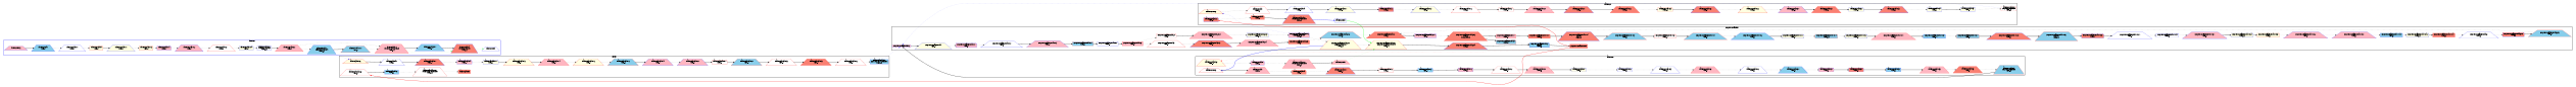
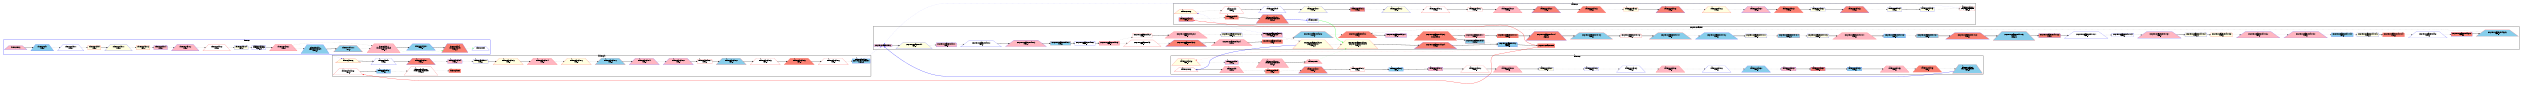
  digraph {
    fontsize=10
    rankdir=LR
    node [color=blue fillcolor=lightpink fontsize=10 shape=trapezium style=filled]
    edge [style=bold]
    n1 [fillcolor=skyblue label="\"_thrFunc0___bb\"\nWCET=4" width=0.01]
    n2 [fillcolor=white label="\"_thrFunc0___bb__7\"\nWCET=4" width=0.01]
    n3 [color=red fillcolor=lightyellow label="\"_thrFunc0___bb__9\"\nWCET=4" shape=note width=0.01]
    n4 [fillcolor=lightyellow label="\"_thrFunc0___bb__11\"\nWCET=4" width=0.01]
    n5 [color=red fillcolor=lightyellow label="\"_thrFunc0___bb__13\"\nWCET=4" shape=note width=0.01]
    n6 [label="\"_thrFunc0___bb__14\"\nWCET=4" shape=note width=0.01]
    n7 [label="\"_thrFunc0___bb__16\"\nWCET=4" width=0.01]
    n8 [color=red fillcolor=white label="\"_thrFunc0___bb__18\"\nWCET=6" width=0.01]
    n9 [fillcolor=lightyellow label="\"_thrFunc0___bb__19\"\nWCET=4" shape=note width=0.01]
    n10 [fillcolor=white label="_thrFunc0___bb__20\n(_thrFunc0_)mysingle\nWCET=13" shape=note width=0.01]
    n11 [color=red label="\"_thrFunc0___bb__22\"\nWCET=5" width=0.01]
    n12 [fillcolor=skyblue label="_thrFunc0___bb11\nCREATE _taskFunc39_\nWCET=13" width=0.01]
    n13 [color=red fillcolor=skyblue label="\"_thrFunc0___bb11__1\"\nWCET=0" width=0.01]
    n14 [color=red label="_thrFunc0___bb13\n(_thrFunc0_)leaving_single\nWCET=13" width=0.01]
    n15 [fillcolor=skyblue label="\"_thrFunc0___bb13__1\"\nWCET=0" width=0.01]
    n16 [fillcolor=salmon label="_thrFunc0___bb14\n(_thrFunc0_)taskwait\nWCET=13" width=0.01]
    n17 [height=0.01 label=_thrFunc0__entry width=0.01]
    n18 [fillcolor=white label=_thrFunc0__exit width=0.01]
    n19 [fillcolor=white label="\"_taskFunc39___bb\"\nWCET=4" width=0.01]
    n20 [fillcolor=salmon label="\"_taskFunc39___bb__7\"\nWCET=4" width=0.01]
    n21 [label="\"_taskFunc39___bb__9\"\nWCET=4" shape=note width=0.01]
    n22 [fillcolor=lightyellow label="\"_taskFunc39___bb__11\"\nWCET=4" shape=note width=0.01]
    n23 [color=red fillcolor=lightyellow label="\"_taskFunc39___bb__13\"\nWCET=4" width=0.01]
    n24 [color=red label="\"_taskFunc39___bb__14\"\nWCET=4" width=0.01]
    n25 [color=red fillcolor=lightyellow label="\"_taskFunc39___bb__16\"\nWCET=4" width=0.01]
    n26 [color=red fillcolor=skyblue label="\"_taskFunc39___bb__18\"\nWCET=6" width=0.01]
    n27 [label="\"_taskFunc39___bb__19\"\nWCET=4" width=0.01]
    n28 [label="\"_taskFunc39___bb__20\"\nWCET=4" width=0.01]
    n29 [color=red fillcolor=white label="\"_taskFunc39___bb__21\"\nWCET=4" shape=note width=0.01]
    n30 [color=red fillcolor=skyblue label="\"_taskFunc39___bb__22\"\nWCET=4" width=0.01]
    n31 [color=red fillcolor=white label="\"_taskFunc39___bb__23\"\nWCET=4" width=0.01]
    n32 [color=red fillcolor=salmon label="\"_taskFunc39___bb__25\"\nWCET=4" width=0.01]
    n33 [color=red fillcolor=white label="\"_taskFunc39___bb__26\"\nWCET=4" width=0.01]
    n34 [fillcolor=skyblue label="_taskFunc39___bb__27\nCALL compute_w_coefficients\nWCET=25" shape=note width=0.01]
    n35 [color=red fillcolor=white label="\"_taskFunc39___bb__28\"\nWCET=0" width=0.01]
    n36 [fillcolor=skyblue label="\"_taskFunc39___bb16\"\nWCET=4" shape=note width=0.01]
    n37 [color=red fillcolor=white label="_taskFunc39___bb16__2\n(_taskFunc39_)taskenv_free\nWCET=13" width=0.01]
    n38 [color=red fillcolor=lightyellow height=0.01 label=_taskFunc39__entry width=0.01]
    n39 [color=red fillcolor=salmon label=_taskFunc39__exit shape=note width=0.01]
    n40 [fillcolor=lightyellow label="\"compute_w_coefficients__bb\"\nWCET=4" width=0.01]
    n41 [label="\"compute_w_coefficients__bb__11\"\nWCET=4" shape=note width=0.01]
    n42 [fillcolor=white label="\"compute_w_coefficients__bb__13\"\nWCET=4" width=0.01]
    n43 [label="\"compute_w_coefficients__bb__15\"\nWCET=4" width=0.01]
    n44 [color=red fillcolor=skyblue label="\"compute_w_coefficients__bb__21\"\nWCET=4" shape=note width=0.01]
    n45 [fillcolor=white label="\"compute_w_coefficients__bb__22\"\nWCET=4" shape=note width=0.01]
    n46 [color=red label="\"compute_w_coefficients__bb__25\"\nWCET=7" shape=note width=0.01]
    n47 [color=red fillcolor=white label="\"compute_w_coefficients__bb8\"\nWCET=4" width=0.01]
    n48 [fillcolor=salmon label="\"compute_w_coefficients__bb8__3\"\nWCET=4" width=0.01]
    n49 [color=red label="\"compute_w_coefficients__bb8__4\"\nWCET=4" width=0.01]
    n50 [color=red fillcolor=salmon label="\"compute_w_coefficients__bb8__5\"\nWCET=4" shape=note width=0.01]
    n51 [color=red fillcolor=skyblue label="\"compute_w_coefficients__bb8__6\"\nWCET=0" width=0.01]
    n52 [color=red fillcolor=salmon label="\"compute_w_coefficients__bb13\"\nWCET=4" width=0.01]
    n53 [label="\"compute_w_coefficients__bb13__1\"\nWCET=4" shape=note width=0.01]
    n54 [color=red fillcolor=salmon label="\"compute_w_coefficients__bb13__3\"\nWCET=5\nbound=1500000" width=0.01]
    n55 [color=red label="\"compute_w_coefficients__bb17\"\nWCET=4" shape=note width=0.01]
    n56 [color=red fillcolor=salmon label="\"compute_w_coefficients__bb17__1\"\nWCET=4" shape=note width=0.01]
    n57 [fillcolor=salmon label="compute_w_coefficients__bb17__4\nCALL cos\nWCET=13" width=0.01]
    n58 [color=red fillcolor=skyblue label="\"compute_w_coefficients__bb17__5\"\nWCET=4" width=0.01]
    n59 [color=red fillcolor=white label="\"compute_w_coefficients__bb17__6\"\nWCET=4" shape=note width=0.01]
    n60 [color=red fillcolor=skyblue label="\"compute_w_coefficients__bb17__7\"\nWCET=4" width=0.01]
    n61 [fillcolor=skyblue label="\"compute_w_coefficients__bb17__8\"\nWCET=4" width=0.01]
    n62 [fillcolor=lightyellow label="\"compute_w_coefficients__bb17__11\"\nWCET=4" shape=note width=0.01]
    n63 [color=red fillcolor=skyblue label="\"compute_w_coefficients__bb17__14\"\nWCET=13" shape=note width=0.01]
    n64 [fillcolor=lightyellow label="\"compute_w_coefficients__bb17__15\"\nWCET=4" shape=note width=0.01]
    n65 [color=red label="\"compute_w_coefficients__bb17__17\"\nWCET=4" width=0.01]
    n66 [fillcolor=skyblue label="\"compute_w_coefficients__bb17__20\"\nWCET=11" shape=note width=0.01]
    n67 [color=red fillcolor=skyblue label="\"compute_w_coefficients__bb17__21\"\nWCET=4" shape=note width=0.01]
    n68 [fillcolor=salmon label="\"compute_w_coefficients__bb17__22\"\nWCET=4" width=0.01]
    n69 [color=red fillcolor=skyblue label="compute_w_coefficients__bb17__25\nCALL sin\nWCET=13" width=0.01]
    n70 [fillcolor=salmon label="\"compute_w_coefficients__bb17__26\"\nWCET=4" shape=note width=0.01]
    n71 [fillcolor=white label="\"compute_w_coefficients__bb17__27\"\nWCET=4" width=0.01]
    n72 [fillcolor=white label="\"compute_w_coefficients__bb17__29\"\nWCET=4" shape=note width=0.01]
    n73 [label="\"compute_w_coefficients__bb17__31\"\nWCET=4" width=0.01]
    n74 [fillcolor=lightyellow label="\"compute_w_coefficients__bb17__34\"\nWCET=13" shape=note width=0.01]
    n75 [color=red fillcolor=lightyellow label="\"compute_w_coefficients__bb17__35\"\nWCET=4" shape=note width=0.01]
    n76 [label="\"compute_w_coefficients__bb17__36\"\nWCET=4" width=0.01]
    n77 [label="\"compute_w_coefficients__bb17__37\"\nWCET=4" width=0.01]
    n78 [fillcolor=skyblue label="\"compute_w_coefficients__bb17__40\"\nWCET=4" shape=note width=0.01]
    n79 [fillcolor=lightyellow label="\"compute_w_coefficients__bb17__43\"\nWCET=15" shape=note width=0.01]
    n80 [color=red fillcolor=salmon label="\"compute_w_coefficients__bb17__44\"\nWCET=0" shape=note width=0.01]
    n81 [fillcolor=white label="\"compute_w_coefficients__bb56\"\nWCET=4" width=0.01]
    n82 [fillcolor=salmon label="\"compute_w_coefficients__bb56__2\"\nWCET=6" shape=note width=0.01]
    n83 [color=red fillcolor=skyblue label="\"compute_w_coefficients__bb56__3\"\nWCET=0" width=0.01]
    n84 [color=red fillcolor=skyblue label="\"compute_w_coefficients__bb59\"\nWCET=0" shape=note width=0.01]
    n85 [color=red fillcolor=white label="\"compute_w_coefficients__bb60\"\nWCET=4" shape=note width=0.01]
    n86 [color=red label="\"compute_w_coefficients__bb60__2\"\nWCET=4" width=0.01]
    n87 [fillcolor=lightyellow label="\"compute_w_coefficients__bb60__5\"\nWCET=18" shape=note width=0.01]
    n88 [label="compute_w_coefficients__bb60__6\nCREATE _taskFunc0_\nWCET=13" shape=note width=0.01]
    n89 [color=red fillcolor=lightyellow label="compute_w_coefficients__bb60__7\nCREATE _taskFunc1_\nWCET=13" width=0.01]
    n90 [color=red fillcolor=lightyellow label="compute_w_coefficients__bb60__8\n(compute_w_coefficients)taskwait\nWCET=13" width=0.01]
    n91 [fillcolor=salmon label="\"compute_w_coefficients__bb60__9\"\nWCET=0" width=0.01]
    n92 [fillcolor=skyblue label="\"compute_w_coefficients__bb67\"\nRETURN\nWCET=0" shape=note width=0.01]
    n93 [height=0.01 label=compute_w_coefficients_entry shape=note width=0.01]
    n94 [color=red fillcolor=salmon label=compute_w_coefficients_exit shape=note width=0.01]
    n95 [color=red fillcolor=white label="\"_taskFunc0___bb\"\nWCET=4" width=0.01]
    n96 [fillcolor=white label="\"_taskFunc0___bb__9\"\nWCET=4" width=0.01]
    n97 [fillcolor=lightyellow label="\"_taskFunc0___bb__11\"\nWCET=4" width=0.01]
    n98 [fillcolor=salmon label="\"_taskFunc0___bb__13\"\nWCET=4" shape=note width=0.01]
    n99 [fillcolor=lightyellow label="\"_taskFunc0___bb__15\"\nWCET=4" width=0.01]
    n100 [color=red fillcolor=white label="\"_taskFunc0___bb__16\"\nWCET=4" width=0.01]
    n101 [color=red fillcolor=white label="\"_taskFunc0___bb__18\"\nWCET=4" shape=note width=0.01]
    n102 [color=red label="\"_taskFunc0___bb__20\"\nWCET=6" width=0.01]
    n103 [fillcolor=salmon label="\"_taskFunc0___bb__21\"\nWCET=4" width=0.01]
    n104 [color=red fillcolor=salmon label="\"_taskFunc0___bb__23\"\nWCET=4" width=0.01]
    n105 [color=red fillcolor=lightyellow label="\"_taskFunc0___bb__25\"\nWCET=6" shape=note width=0.01]
    n106 [fillcolor=salmon label="\"_taskFunc0___bb__26\"\nWCET=4" width=0.01]
    n107 [color=red fillcolor=lightyellow label="\"_taskFunc0___bb__28\"\nWCET=4" width=0.01]
    n108 [label="\"_taskFunc0___bb__30\"\nWCET=6" width=0.01]
    n109 [color=red fillcolor=salmon label="\"_taskFunc0___bb__31\"\nWCET=4" width=0.01]
    n110 [fillcolor=lightyellow label="\"_taskFunc0___bb__32\"\nWCET=4" shape=note width=0.01]
    n111 [fillcolor=salmon label="\"_taskFunc0___bb__33\"\nWCET=4" width=0.01]
    n112 [fillcolor=lightyellow label="\"_taskFunc0___bb__34\"\nWCET=4" shape=note width=0.01]
    n113 [fillcolor=lightyellow label="\"_taskFunc0___bb__35\"\nWCET=4" shape=note width=0.01]
    n114 [color=red fillcolor=white label="_taskFunc0___bb__36\n compute_w_coefficients\nWCET=13" shape=note width=0.01]
    n115 [fillcolor=salmon label="\"_taskFunc0___bb__37\"\nWCET=0" shape=note width=0.01]
    n116 [color=red fillcolor=salmon label="\"_taskFunc0___bb19\"\nWCET=4" shape=note width=0.01]
    n117 [fillcolor=salmon label="_taskFunc0___bb19__2\n(_taskFunc0_)taskenv_free\nWCET=13" width=0.01]
    n118 [color=red fillcolor=lightyellow height=0.01 label=_taskFunc0__entry width=0.01]
    n119 [fillcolor=white label=_taskFunc0__exit shape=note width=0.01]
    n120 [color=red label="\"_taskFunc1___bb\"\nWCET=4" width=0.01]
    n121 [color=red fillcolor=salmon label="\"_taskFunc1___bb__9\"\nWCET=4" shape=note width=0.01]
    n122 [fillcolor=salmon label="\"_taskFunc1___bb__11\"\nWCET=4" width=0.01]
    n123 [color=red fillcolor=white label="\"_taskFunc1___bb__13\"\nWCET=4" shape=note width=0.01]
    n124 [fillcolor=skyblue label="\"_taskFunc1___bb__15\"\nWCET=4" shape=note width=0.01]
    n125 [label="\"_taskFunc1___bb__16\"\nWCET=4" shape=note width=0.01]
    n126 [color=red fillcolor=white label="\"_taskFunc1___bb__18\"\nWCET=4" width=0.01]
    n127 [color=red label="\"_taskFunc1___bb__20\"\nWCET=6" width=0.01]
    n128 [fillcolor=lightyellow label="\"_taskFunc1___bb__21\"\nWCET=4" shape=note width=0.01]
    n129 [fillcolor=white label="\"_taskFunc1___bb__23\"\nWCET=4" shape=note width=0.01]
    n130 [fillcolor=white label="\"_taskFunc1___bb__25\"\nWCET=6" width=0.01]
    n131 [color=red label="\"_taskFunc1___bb__26\"\nWCET=4" width=0.01]
    n132 [fillcolor=white label="\"_taskFunc1___bb__28\"\nWCET=4" width=0.01]
    n133 [fillcolor=skyblue label="\"_taskFunc1___bb__30\"\nWCET=6" width=0.01]
    n134 [label="\"_taskFunc1___bb__31\"\nWCET=4" shape=note width=0.01]
    n135 [fillcolor=salmon label="\"_taskFunc1___bb__32\"\nWCET=4" shape=note width=0.01]
    n136 [fillcolor=skyblue label="\"_taskFunc1___bb__33\"\nWCET=4" shape=note width=0.01]
    n137 [color=red label="\"_taskFunc1___bb__35\"\nWCET=4" width=0.01]
    n138 [color=red fillcolor=salmon label="\"_taskFunc1___bb__36\"\nWCET=4" width=0.01]
    n139 [color=red fillcolor=skyblue label="_taskFunc1___bb__37\n compute_w_coefficients\nWCET=15" width=0.01]
    n140 [color=red fillcolor=lightyellow label="\"_taskFunc1___bb__38\"\nWCET=0" width=0.01]
    n141 [label="\"_taskFunc1___bb20\"\nWCET=4" shape=note width=0.01]
    n142 [color=red label="_taskFunc1___bb20__2\n(_taskFunc1_)taskenv_free\nWCET=13" width=0.01]
    n143 [color=red fillcolor=white height=0.01 label=_taskFunc1__entry width=0.01]
    n144 [color=red label=_taskFunc1__exit width=0.01]
    subgraph cluster_1 {
      color=blue
      label=_thrFunc0_
      style=bold
      n1
      n2
      n3
      n4
      n5
      n6
      n7
      n8
      n9
      n10
      n11
      n12
      n13
      n14
      n15
      n16
      n17
      n18
    }
    subgraph cluster_2 {
-     label=_exit39_
+     label=_taskFunc39_
      style=bold
      n19
      n20
      n21
      n22
      n23
      n24
      n25
      n26
      n27
      n28
      n29
      n30
      n31
      n32
      n33
      n34
      n35
      n36
      n37
      n38
      n39
    }
    subgraph cluster_3 {
      label=compute_w_coefficients
      style=bold
      n40
      n41
      n42
      n43
      n44
      n45
      n46
      n47
      n48
      n49
      n50
      n51
      n52
      n53
      n54
      n55
      n56
      n57
      n58
      n59
      n60
      n61
      n62
      n63
      n64
      n65
      n66
      n67
      n68
      n69
      n70
      n71
      n72
      n73
      n74
      n75
      n76
      n77
      n78
      n79
      n80
      n81
      n82
      n83
      n84
      n85
      n86
      n87
      n88
      n89
      n90
      n91
      n92
      n93
      n94
    }
    subgraph cluster_4 {
      label=_taskFunc0_
      style=bold
      n95
      n96
      n97
      n98
      n99
      n100
      n101
      n102
      n103
      n104
      n105
      n106
      n107
      n108
      n109
      n110
      n111
      n112
      n113
      n114
      n115
      n116
      n117
      n118
      n119
    }
    subgraph cluster_5 {
      label=_taskFunc1_
      style=bold
      n120
      n121
      n122
      n123
      n124
      n125
      n126
      n127
      n128
      n129
      n130
      n131
      n132
      n133
      n134
      n135
      n136
      n137
      n138
      n139
      n140
      n141
      n142
      n143
      n144
    }
    n1 -> n2 [style=dotted]
    n2 -> n3 [style=dotted]
    n3 -> n4
    n4 -> n5 [style=dotted]
    n5 -> n6 [style=dotted]
    n6 -> n7 [style=dotted]
    n7 -> n8 [style=dotted]
    n8 -> n9 [style=dotted]
    n9 -> n10 [style=dotted]
    n10 -> n11
    n11 -> n12 [style=dotted]
    n11 -> n14 [style=dotted]
    n12 -> n13
    n12 -> n38 [color=blue style=dotted]
    n13 -> n14 [style=dotted]
    n14 -> n15
    n14 -> n16 [color=green style=dotted]
    n15 -> n16
    n16 -> n18 [color=green style=dotted]
    n17 -> n1
    n19 -> n20
    n20 -> n21 [style=dotted]
    n21 -> n22 [style=dotted]
    n22 -> n23
    n23 -> n24
    n24 -> n25 [style=dotted]
    n25 -> n26 [style=dotted]
    n26 -> n27
    n27 -> n28 [style=dotted]
    n28 -> n29
    n29 -> n30
    n30 -> n31
    n31 -> n32
    n32 -> n33
    n33 -> n34 [style=dotted]
    n34 -> n93 [color=blue style=dotted]
    n35 -> n36
    n36 -> n37 [style=dotted]
    n37 -> n39 [style=dotted]
    n38 -> n19
    n40 -> n41 [style=dotted]
    n41 -> n42 [style=dotted]
    n42 -> n43
    n43 -> n44
    n44 -> n45
    n45 -> n46
    n46 -> n47 [style=dotted]
    n46 -> n85 [style=dotted]
    n47 -> n48 [style=dotted]
    n48 -> n49
    n49 -> n50
    n50 -> n51 [style=dotted]
    n51 -> n52 [style=dotted]
    n52 -> n53
    n53 -> n54 [style=dotted]
    n54 -> n55
    n54 -> n84
    n55 -> n56
    n56 -> n57
    n57 -> n58
    n58 -> n59
    n59 -> n60
    n60 -> n61 [style=dotted]
    n61 -> n62
    n62 -> n63 [style=dotted]
    n63 -> n64 [style=dotted]
    n64 -> n65
    n65 -> n66
    n66 -> n67 [style=dotted]
    n67 -> n68
    n68 -> n69
    n69 -> n70
    n70 -> n71
    n71 -> n72 [style=dotted]
    n72 -> n73 [style=dotted]
    n73 -> n74
    n74 -> n75
    n75 -> n76 [style=dotted]
    n76 -> n77 [style=dotted]
    n77 -> n78 [style=dotted]
    n78 -> n79 [style=dotted]
    n79 -> n80
    n80 -> n81 [style=dotted]
    n81 -> n82 [style=dotted]
    n82 -> n83
    n83 -> n52 [style=dotted]
    n84 -> n92 [style=dotted]
    n85 -> n86
    n86 -> n87 [style=dotted]
    n87 -> n88 [style=dotted]
    n88 -> n89 [style=dotted]
    n88 -> n118 [color=blue style=dotted]
    n89 -> n90 [style=dotted]
    n89 -> n143 [color=blue]
    n90 -> n91
    n91 -> n92
    n92 -> n94
    n93 -> n40
    n94 -> n35 [color=red]
    n94 -> n115 [color=red]
    n94 -> n140 [color=red style=dotted]
    n95 -> n96
    n96 -> n97
    n97 -> n98
    n98 -> n99 [style=dotted]
    n99 -> n100 [style=dotted]
    n100 -> n101
    n101 -> n102
    n102 -> n103
    n103 -> n104
    n104 -> n105 [style=dotted]
    n105 -> n106
    n106 -> n107 [style=dotted]
    n107 -> n108 [style=dotted]
    n108 -> n109
    n109 -> n110
    n110 -> n111
    n111 -> n112 [style=dotted]
    n112 -> n113
    n113 -> n114 [style=dotted]
    n114 -> n93 [color=blue style=dotted]
    n115 -> n116 [style=dotted]
    n116 -> n117
    n117 -> n119 [color=blue]
    n118 -> n95 [style=dotted]
    n119 -> n90 [color=green]
    n120 -> n121 [style=dotted]
    n121 -> n122 [style=dotted]
    n122 -> n123
    n123 -> n124
    n124 -> n125
    n125 -> n126
    n126 -> n127
    n127 -> n128
    n128 -> n129 [style=dotted]
    n129 -> n130 [style=dotted]
    n130 -> n131 [style=dotted]
    n131 -> n132 [style=dotted]
    n132 -> n133 [style=dotted]
    n133 -> n134 [style=dotted]
    n134 -> n135
    n135 -> n136
    n136 -> n137
    n137 -> n138 [style=dotted]
    n138 -> n139 [style=dotted]
-   n139 -> n93 [color=black]
+   n139 -> n93 [color=blue]
    n140 -> n141 [style=dotted]
    n141 -> n142 [style=dotted]
    n142 -> n144
    n143 -> n120
    n144 -> n90 [color=green style=dotted]
  }
